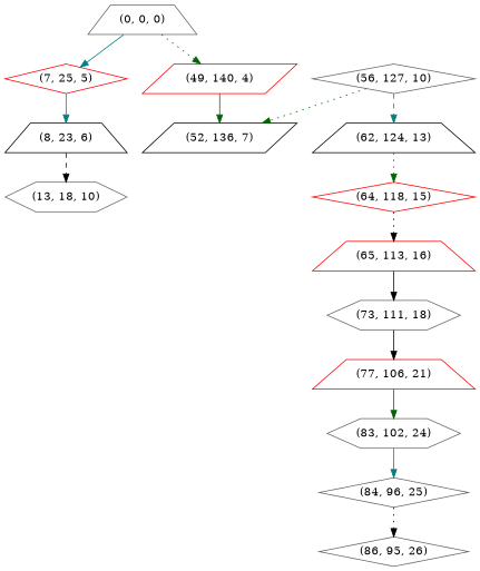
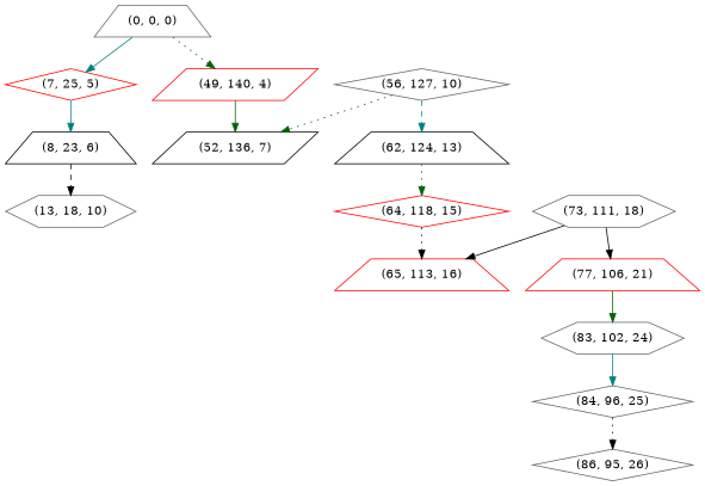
  digraph {
    node [color=gray40 shape=diamond]
    edge [color=darkgreen style=solid]
    "(7, 25, 5)" [color=red]
    "(0, 0, 0)" [shape=trapezium]
    "(49, 140, 4)" [color=red shape=parallelogram]
    "(8, 23, 6)" [color=black shape=trapezium]
    "(52, 136, 7)" [color=black shape=parallelogram]
    "(13, 18, 10)" [shape=hexagon]
    "(56, 127, 10)"
    "(62, 124, 13)" [color=black shape=trapezium]
    "(64, 118, 15)" [color=red]
    "(65, 113, 16)" [color=red shape=trapezium]
    "(73, 111, 18)" [shape=hexagon]
    "(77, 106, 21)" [color=red shape=trapezium]
    "(83, 102, 24)" [shape=hexagon]
    "(84, 96, 25)"
    "(86, 95, 26)"
    "(7, 25, 5)" -> "(8, 23, 6)" [color=teal]
    "(0, 0, 0)" -> "(7, 25, 5)" [color=teal]
    "(0, 0, 0)" -> "(49, 140, 4)" [style=dotted]
    "(49, 140, 4)" -> "(52, 136, 7)"
    "(8, 23, 6)" -> "(13, 18, 10)" [color=black style=dashed]
    "(56, 127, 10)" -> "(52, 136, 7)" [style=dotted]
    "(56, 127, 10)" -> "(62, 124, 13)" [color=teal style=dashed]
    "(62, 124, 13)" -> "(64, 118, 15)" [style=dotted]
    "(64, 118, 15)" -> "(65, 113, 16)" [color=black style=dotted]
-   "(65, 113, 16)" -> "(73, 111, 18)" [color=black]
+   "(73, 111, 18)" -> "(65, 113, 16)" [color=black]
    "(73, 111, 18)" -> "(77, 106, 21)" [color=black]
    "(77, 106, 21)" -> "(83, 102, 24)"
    "(83, 102, 24)" -> "(84, 96, 25)" [color=teal]
    "(84, 96, 25)" -> "(86, 95, 26)" [color=black style=dotted]
  }
